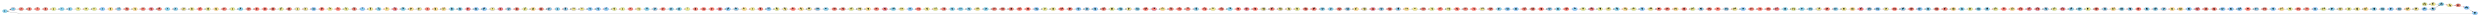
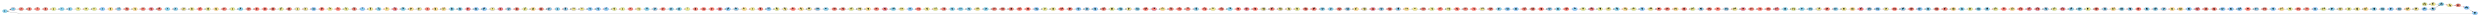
  strict digraph {
    rankdir=LR
    node [color=teal delay=10 fillcolor=salmon style=filled]
    edge [arrowhead=onormal color=black weight=1.0]
    0 [delay=4 fillcolor=skyblue]
    1 [color=red delay=8 fillcolor=skyblue]
    2 [delay=3]
    3 [delay=6]
    4 [color=gray40 delay=6]
    5 [delay=2]
    6 [delay=3 fillcolor=khaki]
    7 [delay=6 fillcolor=skyblue]
    8 [color=gray40 fillcolor=skyblue]
    9 [delay=9 fillcolor=khaki]
    10 [delay=3 fillcolor=khaki]
    11 [delay=6 fillcolor=khaki]
    12 [color=blue delay=7 fillcolor=skyblue]
    13 [color=red delay=2 fillcolor=khaki]
    14 [color=red delay=7 fillcolor=skyblue]
    15 [delay=5]
    16 [color=red fillcolor=khaki]
    17 [delay=3]
    18 [color=blue delay=5]
    19 [delay=8]
    20 [delay=1 fillcolor=skyblue]
    21 [color=gray40 delay=6 fillcolor=skyblue]
    22 [color=blue delay=8 fillcolor=khaki]
    23 [color=gray40 delay=6 fillcolor=khaki]
    24 [color=red delay=3]
    25 [fillcolor=khaki]
    26 [color=red delay=8 fillcolor=khaki]
    27 [color=gray40 delay=8]
    28 [fillcolor=khaki]
    29 [delay=1 fillcolor=skyblue]
    30 [color=gray40 delay=4]
    31 [color=red delay=6]
    32 [color=red delay=2]
    33 [color=gray40 delay=1]
    34 [delay=7 fillcolor=khaki]
    35 [delay=1]
    36 [color=blue delay=3 fillcolor=khaki]
    37 [color=blue delay=2 fillcolor=khaki]
    38 [color=blue delay=7 fillcolor=skyblue]
    39 [color=red]
    40 [color=gray40 delay=4 fillcolor=khaki]
    41 [color=red delay=9]
    42 [delay=6 fillcolor=khaki]
    43 [delay=8]
    44 [color=blue delay=6 fillcolor=skyblue]
    45 [color=gray40 delay=9 fillcolor=khaki]
    46 [delay=8 fillcolor=skyblue]
    47 [color=red fillcolor=khaki]
    48 [color=blue delay=9]
    49 [delay=1 fillcolor=skyblue]
    50 [color=red delay=2 fillcolor=khaki]
    51 [color=blue delay=2 fillcolor=khaki]
    52 [color=gray40 delay=4]
    53 [color=red delay=3 fillcolor=khaki]
    54 [color=red delay=7 fillcolor=khaki]
    55 [delay=9 fillcolor=skyblue]
    56 [color=gray40 delay=5 fillcolor=skyblue]
    57 [color=blue delay=1]
    58 [color=blue fillcolor=skyblue]
    59 [color=blue fillcolor=skyblue]
    60 [color=blue delay=8 fillcolor=khaki]
    61 [color=blue]
    62 [color=red delay=2 fillcolor=skyblue]
    63 [delay=1]
    64 [delay=6 fillcolor=khaki]
    65 [color=red fillcolor=khaki]
    66 [delay=7]
    67 [color=red delay=8 fillcolor=skyblue]
    68 [color=gray40 delay=9 fillcolor=skyblue]
    69 [color=red delay=6 fillcolor=skyblue]
    70 [color=blue fillcolor=khaki]
    71 [color=blue delay=3 fillcolor=khaki]
    72 [color=blue fillcolor=skyblue]
    73 [color=blue delay=2 fillcolor=skyblue]
    74 [color=blue fillcolor=skyblue]
    75 [fillcolor=khaki]
    76 [delay=4 fillcolor=khaki]
    77 [color=gray40]
    78 [color=gray40 delay=3 fillcolor=khaki]
    79 [delay=9 fillcolor=skyblue]
    80 [color=red fillcolor=skyblue]
    81 [color=gray40]
    82 [color=gray40 delay=2 fillcolor=skyblue]
    83 [delay=9 fillcolor=skyblue]
    84 [delay=2 fillcolor=khaki]
    85 [color=gray40 delay=8]
    86 [color=red delay=1]
    87 [color=red delay=8]
    88 [color=blue delay=7]
    89 [color=blue delay=9 fillcolor=skyblue]
    90 [color=red delay=9 fillcolor=skyblue]
    91 [color=red delay=5 fillcolor=khaki]
    92 [color=gray40 delay=9 fillcolor=khaki]
    93 [color=gray40]
    94 [color=blue delay=6 fillcolor=skyblue]
    95 [delay=5 fillcolor=khaki]
    96 [color=blue delay=4 fillcolor=khaki]
    97 [color=red]
    98 [color=red delay=7 fillcolor=khaki]
    99 [color=blue delay=2 fillcolor=khaki]
    100 [color=red delay=7 fillcolor=skyblue]
    101 [color=gray40 delay=5 fillcolor=skyblue]
    102 [color=gray40]
    103 [delay=2]
    104 [delay=9 fillcolor=khaki]
    105 [color=blue delay=3 fillcolor=khaki]
    106 [color=red delay=2 fillcolor=khaki]
    107 [color=gray40]
    108 [color=blue delay=4]
    109 [delay=5 fillcolor=skyblue]
    110 [color=gray40 delay=7 fillcolor=khaki]
    111 [color=blue delay=3 fillcolor=skyblue]
    112 [color=red delay=9]
    113 [color=gray40 delay=9 fillcolor=khaki]
    114 [delay=3 fillcolor=khaki]
    115 [delay=3]
    116 [delay=3 fillcolor=skyblue]
    117 [fillcolor=skyblue]
    118 [color=gray40 delay=9 fillcolor=skyblue]
    119 [color=gray40 fillcolor=khaki]
    120 [delay=3 fillcolor=skyblue]
    121 [delay=9]
    122 [delay=7]
    123 [delay=9]
    124 [color=red delay=2]
    125 [color=red delay=5]
    126 [color=blue fillcolor=skyblue]
    127 [delay=4 fillcolor=khaki]
    128 [color=gray40 delay=4 fillcolor=khaki]
    129 [color=red delay=8]
    130 [delay=3]
    131 [color=blue fillcolor=skyblue]
    132 [color=red delay=1 fillcolor=skyblue]
    133 [color=blue delay=5 fillcolor=skyblue]
    134 [color=gray40 delay=9]
    135 [delay=9 fillcolor=khaki]
    136 [delay=9 fillcolor=skyblue]
    137 [color=blue delay=4 fillcolor=khaki]
    138 [color=gray40 delay=1 fillcolor=skyblue]
    139 [color=red]
    140 [color=blue delay=9]
    141 [color=red delay=7 fillcolor=khaki]
    142 [delay=1]
    143 [color=red]
    144 [delay=5]
    145 [color=gray40 fillcolor=skyblue]
    146 [color=red delay=4]
    147 [color=gray40 delay=1 fillcolor=khaki]
    148 [color=gray40 delay=1]
    149 [delay=7 fillcolor=skyblue]
    150 [color=red delay=5]
    151 [color=blue delay=3]
    152 [color=red delay=7]
    153 [color=blue delay=3 fillcolor=khaki]
    154 [delay=5]
    155 [color=blue delay=2 fillcolor=khaki]
    156 [color=blue fillcolor=khaki]
    157 [delay=1 fillcolor=khaki]
    158 [color=gray40 delay=9]
    159 [color=gray40 delay=7]
    160 [color=gray40 delay=2 fillcolor=skyblue]
    161 [color=gray40 delay=2 fillcolor=skyblue]
    162 [delay=6]
    163 [color=red delay=2 fillcolor=skyblue]
    164 [color=red fillcolor=khaki]
    165 [color=blue delay=2 fillcolor=khaki]
    166 [color=blue delay=2]
    167 [color=red delay=4 fillcolor=skyblue]
    168 [color=gray40 delay=2]
    169 [color=red delay=3 fillcolor=skyblue]
    170 [color=red delay=8 fillcolor=khaki]
    171 [color=gray40 delay=3 fillcolor=khaki]
    172
    173 [delay=9 fillcolor=khaki]
    174 [color=red delay=4]
    175 [delay=1 fillcolor=khaki]
    176 [color=red delay=7]
    177 [delay=8]
    178 [color=red delay=6]
    179 [color=blue delay=6 fillcolor=khaki]
    180 [delay=2]
    181 [color=gray40 delay=1 fillcolor=skyblue]
    182 [color=blue delay=3 fillcolor=skyblue]
    183 [color=blue delay=4 fillcolor=skyblue]
    184 [color=gray40]
    185
    186 [color=red delay=7]
    187 [color=red delay=3 fillcolor=skyblue]
    188 [delay=4 fillcolor=skyblue]
    189 [color=red]
    190 [color=blue fillcolor=skyblue]
    191 [delay=4 fillcolor=khaki]
    192 [color=blue delay=5]
    193 [delay=3 fillcolor=khaki]
    194 [color=gray40 fillcolor=khaki]
    195 [delay=4 fillcolor=skyblue]
    196 [color=red delay=9 fillcolor=khaki]
    197 [delay=3 fillcolor=khaki]
    198 [color=blue delay=8 fillcolor=skyblue]
    199 [color=gray40 delay=6 fillcolor=khaki]
    200 [color=gray40 delay=5]
    201 [color=gray40 delay=6]
    202 [color=red delay=1 fillcolor=khaki]
    203 [color=gray40]
    204 [delay=6 fillcolor=khaki]
    205 [color=red delay=6 fillcolor=skyblue]
    206 [color=gray40]
    207 [color=red delay=1]
    208 [color=red delay=1 fillcolor=skyblue]
    209 [color=gray40 delay=2 fillcolor=khaki]
-   210 [color=blue delay=4 fillcolor=skyblue]
+   210 [color=blue delay=4]
    211 [color=gray40 delay=2]
    212 [color=red delay=2]
    213 [color=red delay=3]
    214 [color=blue]
    215 [delay=4 fillcolor=skyblue]
    216 [delay=5 fillcolor=khaki]
    217 [delay=9 fillcolor=skyblue]
    218 [color=gray40 delay=4 fillcolor=skyblue]
    219 [color=blue delay=7 fillcolor=khaki]
    220 [color=gray40 delay=5]
    221 [color=gray40 delay=1 fillcolor=skyblue]
    222 [color=gray40 delay=3 fillcolor=khaki]
    223 [color=red delay=4 fillcolor=khaki]
    224 [color=blue delay=5]
    225 [color=red delay=9 fillcolor=skyblue]
    226 [color=blue delay=6 fillcolor=skyblue]
    227 [color=blue delay=9 fillcolor=khaki]
    228 [color=red delay=5]
    229 [color=red delay=2 fillcolor=skyblue]
    230 [color=gray40]
    231 [color=blue delay=9 fillcolor=skyblue]
    232 [color=gray40 delay=4 fillcolor=skyblue]
    233 [color=gray40 delay=9]
    234 [delay=1]
    235 [color=red fillcolor=khaki]
    236 [delay=9 fillcolor=skyblue]
    237 [delay=1 fillcolor=khaki]
    238 [delay=5 fillcolor=skyblue]
    239 [color=gray40 delay=2 fillcolor=skyblue]
    240 [delay=9 fillcolor=khaki]
    241 [color=red delay=7]
    242 [color=red delay=5 fillcolor=khaki]
    243 [color=red]
    244 [color=blue delay=4]
    245 [color=blue delay=4]
    246 [color=red fillcolor=skyblue]
    247 [fillcolor=khaki]
    248 [color=blue delay=9]
    249 [color=gray40 delay=6 fillcolor=skyblue]
    250 [delay=8 fillcolor=skyblue]
    251 [delay=1 fillcolor=khaki]
    252 [color=gray40 delay=6]
    253 [color=red delay=4 fillcolor=skyblue]
    254 [color=red delay=9 fillcolor=khaki]
    255 [color=gray40 fillcolor=skyblue]
    256 [color=red delay=2 fillcolor=skyblue]
    257 [color=red delay=2]
    258 [color=gray40 delay=1 fillcolor=skyblue]
    259 [color=gray40 delay=8 fillcolor=skyblue]
    260 [color=red delay=4 fillcolor=skyblue]
    261 [color=red delay=2 fillcolor=khaki]
    262 [color=red delay=6 fillcolor=khaki]
    263 [color=blue delay=1 fillcolor=skyblue]
    264 [color=blue delay=4]
    265 [delay=5]
    266 [color=gray40 delay=4]
    267 [color=blue fillcolor=skyblue]
    268 [color=blue delay=8 fillcolor=skyblue]
    269 [color=blue delay=2 fillcolor=skyblue]
    270 [color=red delay=4]
    271 [color=red delay=1 fillcolor=skyblue]
    272 [delay=7]
    273 [color=blue delay=4 fillcolor=skyblue]
    274 [color=red delay=9 fillcolor=khaki]
    275 [delay=1 fillcolor=khaki]
    276 [color=red delay=1]
    277 [delay=9]
    278 [color=blue delay=1 fillcolor=skyblue]
    279 [delay=8 fillcolor=khaki]
    280 [color=gray40 delay=3 fillcolor=skyblue]
    281 [color=blue fillcolor=khaki]
    282 [delay=1 fillcolor=khaki]
    283 [color=gray40 delay=2 fillcolor=khaki]
    284 [color=red delay=3 fillcolor=khaki]
    285 [color=gray40 delay=4 fillcolor=skyblue]
    286 [color=gray40 delay=7 fillcolor=skyblue]
    287 [color=blue delay=1 fillcolor=skyblue]
    288 [color=red delay=7 fillcolor=skyblue]
    289 [color=red fillcolor=khaki]
    290 [color=blue delay=4 fillcolor=khaki]
    291 [color=blue fillcolor=skyblue]
    292 [color=red delay=2 fillcolor=skyblue]
    295 [fillcolor=skyblue]
    293 [delay=4 fillcolor=khaki]
    294 [color=gray40 delay=4 fillcolor=khaki]
    296 [color=gray40 delay=4 fillcolor=khaki]
    297 [delay=1]
    298 [color=blue delay=4 fillcolor=skyblue]
    299 [color=blue delay=5 fillcolor=skyblue]
    0 -> 1 [arrowhead=diamond weight=2.0]
    1 -> 2
    2 -> 3 [arrowhead=diamond weight=0.0]
    3 -> 4 [arrowhead=diamond color=brown weight=0.0]
    4 -> 5 [arrowhead=normal color=brown]
    5 -> 6 [arrowhead=diamond color=brown weight=2.0]
    6 -> 7 [arrowhead=normal]
    7 -> 8 [arrowhead=diamond weight=2.0]
    8 -> 9 [color=brown]
    9 -> 10 [arrowhead=diamond color=brown]
    10 -> 11 [arrowhead=diamond weight=0.0]
    11 -> 12 [arrowhead=diamond color=brown weight=0.0]
    12 -> 13 [color=brown weight=2.0]
    13 -> 14 [arrowhead=normal color=brown weight=0.0]
    14 -> 15 [arrowhead=diamond color=brown weight=0.0]
    15 -> 16 [arrowhead=normal weight=3.0]
    16 -> 17 [arrowhead=normal color=brown]
    17 -> 18 [color=brown]
    18 -> 19 [arrowhead=diamond weight=2.0]
    19 -> 20 [color=brown weight=0.0]
    20 -> 21 [arrowhead=normal color=brown weight=0.0]
    21 -> 22 [color=brown]
    22 -> 23 [arrowhead=diamond weight=3.0]
    23 -> 24 [weight=0.0]
    24 -> 25 [arrowhead=normal]
    25 -> 26 [color=brown weight=0.0]
    26 -> 27 [arrowhead=diamond color=brown]
    27 -> 28
    28 -> 29 [arrowhead=normal weight=2.0]
    29 -> 30 [weight=2.0]
    30 -> 31 [arrowhead=diamond]
    31 -> 32
    32 -> 33 [arrowhead=normal]
    33 -> 34
    34 -> 35 [arrowhead=diamond color=brown weight=0.0]
    35 -> 36 [weight=2.0]
    36 -> 37 [arrowhead=normal color=brown]
    37 -> 38 [arrowhead=diamond color=brown weight=0.0]
    38 -> 39 [weight=2.0]
    39 -> 40 [color=brown weight=0.0]
    40 -> 41 [arrowhead=normal color=brown]
    41 -> 42 [arrowhead=normal weight=2.0]
    42 -> 43
    43 -> 44 [weight=0.0]
    44 -> 45 [arrowhead=normal weight=2.0]
    45 -> 46 [arrowhead=diamond color=brown weight=0.0]
    46 -> 47 [arrowhead=normal color=brown weight=0.0]
    47 -> 48 [arrowhead=diamond color=brown weight=0.0]
    48 -> 49 [arrowhead=diamond color=brown weight=0.0]
    49 -> 50 [arrowhead=diamond weight=4.0]
    50 -> 51
    51 -> 52 [color=brown]
    52 -> 53 [arrowhead=diamond color=brown]
    53 -> 54 [arrowhead=normal weight=2.0]
    54 -> 55 [color=brown]
    55 -> 56 [arrowhead=diamond]
    56 -> 57 [color=brown]
    57 -> 58 [arrowhead=normal weight=0.0]
    58 -> 59 [arrowhead=normal weight=0.0]
    59 -> 60 [weight=2.0]
    60 -> 61 [weight=2.0]
    61 -> 62 [arrowhead=normal color=brown weight=0.0]
    62 -> 63 [arrowhead=diamond color=brown]
    63 -> 64 [color=brown weight=2.0]
    64 -> 65 [arrowhead=normal]
    65 -> 66 [color=brown]
    66 -> 67 [arrowhead=diamond weight=0.0]
    67 -> 68 [color=brown weight=2.0]
    68 -> 69 [arrowhead=diamond color=brown]
    69 -> 70 [arrowhead=diamond]
    70 -> 71 [arrowhead=normal]
    71 -> 72 [arrowhead=diamond]
    72 -> 73 [arrowhead=diamond weight=0.0]
    73 -> 74 [arrowhead=diamond color=brown weight=0.0]
    74 -> 75 [arrowhead=normal]
    75 -> 76 [arrowhead=diamond color=brown weight=0.0]
    76 -> 77 [color=brown weight=4.0]
    77 -> 78 [arrowhead=diamond color=brown weight=0.0]
    78 -> 79 [color=brown weight=0.0]
    79 -> 80 [weight=3.0]
    80 -> 81 [arrowhead=normal color=brown]
    81 -> 82 [weight=0.0]
    82 -> 83 [arrowhead=normal weight=0.0]
    83 -> 84 [arrowhead=normal color=brown weight=2.0]
    84 -> 85 [color=brown weight=2.0]
    85 -> 86 [arrowhead=normal color=brown weight=0.0]
    86 -> 87
    87 -> 88 [arrowhead=normal color=brown]
    88 -> 89 [arrowhead=diamond weight=0.0]
    89 -> 90 [weight=3.0]
    90 -> 91
    91 -> 92 [arrowhead=diamond color=brown]
    92 -> 93 [weight=0.0]
    93 -> 94 [arrowhead=diamond]
    94 -> 95 [arrowhead=normal weight=2.0]
    95 -> 96 [color=brown weight=0.0]
    96 -> 97 [arrowhead=diamond color=brown weight=0.0]
    97 -> 98 [arrowhead=diamond color=brown weight=3.0]
    98 -> 99 [arrowhead=normal weight=0.0]
    99 -> 100 [arrowhead=normal color=brown]
    100 -> 101 [color=brown weight=2.0]
    101 -> 102 [color=brown weight=0.0]
    102 -> 103 [arrowhead=diamond weight=0.0]
    103 -> 104 [weight=2.0]
    104 -> 105 [arrowhead=diamond weight=2.0]
    105 -> 106 [arrowhead=normal]
    106 -> 107 [color=brown weight=0.0]
    107 -> 108 [color=brown weight=2.0]
    108 -> 109 [arrowhead=normal]
    109 -> 110 [color=brown]
    110 -> 111 [color=brown weight=0.0]
    111 -> 112 [arrowhead=normal weight=0.0]
    112 -> 113 [weight=2.0]
    113 -> 114 [arrowhead=diamond color=brown weight=0.0]
    114 -> 115 [arrowhead=normal color=brown]
    115 -> 116 [color=brown weight=0.0]
    116 -> 117 [arrowhead=diamond color=brown weight=3.0]
    117 -> 118 [arrowhead=normal]
    118 -> 119 [arrowhead=normal color=brown weight=2.0]
    119 -> 120 [arrowhead=normal color=brown]
    120 -> 121 [arrowhead=diamond weight=0.0]
    121 -> 122 [arrowhead=diamond color=brown weight=0.0]
    122 -> 123 [arrowhead=normal weight=3.0]
    123 -> 124 [weight=0.0]
    124 -> 125 [arrowhead=diamond color=brown]
    125 -> 126 [arrowhead=normal color=brown]
    126 -> 127 [arrowhead=normal]
    127 -> 128 [arrowhead=diamond]
    128 -> 129 [arrowhead=normal color=brown weight=2.0]
    129 -> 130
    130 -> 131
    131 -> 132 [arrowhead=normal weight=0.0]
    132 -> 133 [arrowhead=diamond weight=2.0]
    133 -> 134 [arrowhead=diamond]
    134 -> 135 [weight=0.0]
    135 -> 136 [arrowhead=normal]
    136 -> 137 [arrowhead=normal weight=0.0]
    137 -> 138 [color=brown weight=2.0]
    138 -> 139 [color=brown weight=2.0]
    139 -> 140 [weight=0.0]
    140 -> 141 [arrowhead=normal weight=0.0]
    141 -> 142 [arrowhead=normal weight=0.0]
    142 -> 143 [arrowhead=diamond color=brown weight=4.0]
    143 -> 144 [arrowhead=normal weight=0.0]
    144 -> 145 [arrowhead=diamond color=brown]
    145 -> 146 [color=brown weight=0.0]
    146 -> 147 [arrowhead=diamond]
    147 -> 148 [arrowhead=diamond color=brown weight=3.0]
    148 -> 149 [arrowhead=diamond]
    149 -> 150 [arrowhead=normal color=brown]
    150 -> 151 [color=brown weight=0.0]
    151 -> 152 [arrowhead=diamond weight=0.0]
    152 -> 153
    153 -> 154 [arrowhead=normal]
    154 -> 155 [arrowhead=diamond color=brown weight=3.0]
    155 -> 156 [arrowhead=diamond color=brown weight=0.0]
    156 -> 157 [arrowhead=diamond color=brown]
    157 -> 158 [color=brown]
    158 -> 159 [arrowhead=diamond color=brown weight=0.0]
    159 -> 160 [arrowhead=diamond color=brown weight=0.0]
    160 -> 161 [color=brown weight=0.0]
    161 -> 162 [weight=4.0]
    162 -> 163 [weight=0.0]
    163 -> 164 [arrowhead=diamond weight=0.0]
    164 -> 165 [arrowhead=normal color=brown weight=4.0]
    165 -> 166 [arrowhead=normal color=brown]
    166 -> 167 [arrowhead=normal color=brown]
    167 -> 168 [arrowhead=diamond color=brown]
    168 -> 169 [weight=0.0]
    169 -> 170 [arrowhead=normal color=brown weight=2.0]
    170 -> 171
    171 -> 172 [arrowhead=diamond weight=0.0]
    172 -> 173 [arrowhead=diamond color=brown weight=2.0]
    173 -> 174 [color=brown]
    174 -> 175 [arrowhead=diamond]
    175 -> 176 [weight=0.0]
    176 -> 177 [arrowhead=normal]
    177 -> 178 [arrowhead=normal color=brown weight=0.0]
    178 -> 179 [color=brown weight=3.0]
    179 -> 180 [arrowhead=diamond color=brown weight=0.0]
    180 -> 181 [color=brown]
    181 -> 182 [weight=2.0]
    182 -> 183
    183 -> 184 [arrowhead=normal color=brown weight=0.0]
    184 -> 185 [weight=2.0]
    185 -> 186 [color=brown]
    186 -> 187 [arrowhead=diamond]
    187 -> 188 [arrowhead=diamond color=brown]
    188 -> 189 [arrowhead=diamond color=brown]
    189 -> 190 [color=brown weight=0.0]
    190 -> 191 [arrowhead=normal color=brown weight=2.0]
    191 -> 192 [arrowhead=normal]
    192 -> 193 [arrowhead=normal]
    193 -> 194 [color=brown]
    194 -> 195 [arrowhead=diamond]
    195 -> 196 [arrowhead=normal color=brown weight=0.0]
    196 -> 197 [weight=2.0]
    197 -> 198 [arrowhead=normal weight=0.0]
    198 -> 199 [color=brown weight=0.0]
    199 -> 200 [arrowhead=diamond weight=2.0]
    200 -> 201 [arrowhead=diamond color=brown weight=0.0]
    201 -> 202 [arrowhead=normal color=brown weight=0.0]
    202 -> 203 [color=brown weight=4.0]
    203 -> 204 [arrowhead=diamond color=brown weight=0.0]
    204 -> 205 [color=brown weight=2.0]
    205 -> 206 [arrowhead=normal color=brown weight=0.0]
    206 -> 207 [arrowhead=normal color=brown]
    207 -> 208 [weight=0.0]
    208 -> 209 [arrowhead=diamond color=brown weight=2.0]
    209 -> 210 [arrowhead=normal weight=2.0]
    210 -> 211 [arrowhead=normal color=brown]
    211 -> 212 [arrowhead=diamond]
    212 -> 213 [arrowhead=normal]
    213 -> 214 [arrowhead=diamond]
    214 -> 215
    215 -> 216 [arrowhead=normal weight=0.0]
    216 -> 217 [arrowhead=normal weight=2.0]
    217 -> 218 [arrowhead=normal weight=0.0]
    218 -> 219 [weight=0.0]
    219 -> 220 [arrowhead=diamond color=brown]
    220 -> 221 [arrowhead=diamond color=brown weight=2.0]
    221 -> 222 [arrowhead=diamond weight=2.0]
    222 -> 223 [color=brown weight=0.0]
    223 -> 224 [arrowhead=normal color=brown]
    224 -> 225 [color=brown weight=0.0]
    225 -> 226 [arrowhead=normal weight=3.0]
    226 -> 227 [color=brown weight=0.0]
    227 -> 228 [weight=2.0]
    228 -> 229 [arrowhead=diamond weight=0.0]
    229 -> 230 [arrowhead=diamond color=brown weight=0.0]
    230 -> 231 [arrowhead=diamond color=brown]
    231 -> 232 [arrowhead=normal]
    232 -> 233 [weight=3.0]
    233 -> 234 [arrowhead=diamond color=brown]
    234 -> 235 [arrowhead=normal]
    235 -> 236 [arrowhead=normal color=brown weight=0.0]
    236 -> 237 [weight=2.0]
    237 -> 238 [arrowhead=diamond color=brown]
    238 -> 239 [color=brown weight=0.0]
    239 -> 240 [arrowhead=diamond color=brown]
    240 -> 241 [color=brown]
    241 -> 242 [arrowhead=normal color=brown]
    242 -> 243 [arrowhead=diamond color=brown weight=0.0]
    243 -> 244 [arrowhead=normal weight=0.0]
    244 -> 245 [arrowhead=normal color=brown weight=3.0]
    245 -> 246 [arrowhead=normal weight=2.0]
    246 -> 247 [arrowhead=diamond weight=0.0]
    247 -> 248 [color=brown]
    248 -> 249 [arrowhead=diamond]
    249 -> 250 [arrowhead=diamond weight=0.0]
    250 -> 251 [arrowhead=normal weight=2.0]
    251 -> 252 [arrowhead=normal]
    252 -> 253
    253 -> 254 [weight=2.0]
    254 -> 255 [weight=0.0]
    255 -> 256 [arrowhead=normal color=brown]
    256 -> 257 [weight=2.0]
    257 -> 258 [color=brown weight=0.0]
    258 -> 259 [arrowhead=normal color=brown weight=0.0]
    259 -> 260 [color=brown weight=0.0]
    260 -> 261 [arrowhead=normal color=brown weight=2.0]
    261 -> 262 [arrowhead=normal weight=0.0]
    262 -> 263
    263 -> 264 [arrowhead=normal weight=4.0]
    264 -> 265 [arrowhead=diamond color=brown]
    265 -> 266
    266 -> 267 [arrowhead=normal weight=0.0]
    267 -> 268 [arrowhead=diamond color=brown weight=2.0]
    268 -> 269 [arrowhead=normal weight=0.0]
    269 -> 270 [color=brown]
    270 -> 271 [arrowhead=diamond]
    271 -> 272 [arrowhead=diamond color=brown]
    272 -> 273
    273 -> 274 [arrowhead=diamond color=brown weight=2.0]
    274 -> 275
    275 -> 276 [arrowhead=diamond color=brown weight=0.0]
    276 -> 277 [arrowhead=normal weight=2.0]
    277 -> 278 [arrowhead=diamond color=brown weight=0.0]
    278 -> 279 [weight=2.0]
    279 -> 280 [arrowhead=diamond]
    280 -> 281 [arrowhead=normal]
    281 -> 282 [arrowhead=diamond color=brown]
    282 -> 283 [arrowhead=normal weight=0.0]
    283 -> 284 [arrowhead=normal]
    284 -> 285 [arrowhead=normal]
    285 -> 286 [arrowhead=normal color=brown weight=2.0]
    286 -> 287 [arrowhead=diamond color=brown weight=0.0]
    287 -> 288 [arrowhead=diamond color=brown]
    288 -> 289 [arrowhead=diamond color=brown]
    289 -> 290 [arrowhead=normal weight=2.0]
    290 -> 291 [color=brown]
    291 -> 292
    292 -> 295 [arrowhead=diamond weight=0.0]
    295 -> 296 [arrowhead=normal color=brown weight=0.0]
    293 -> 294 [arrowhead=diamond weight=2.0]
    294 -> 295
    296 -> 297 [arrowhead=normal color=brown weight=2.0]
    297 -> 298 [arrowhead=diamond color=brown weight=0.0]
    298 -> 299 [arrowhead=normal weight=0.0]
    299 -> 0 [arrowhead=normal weight=2.0]
  }
